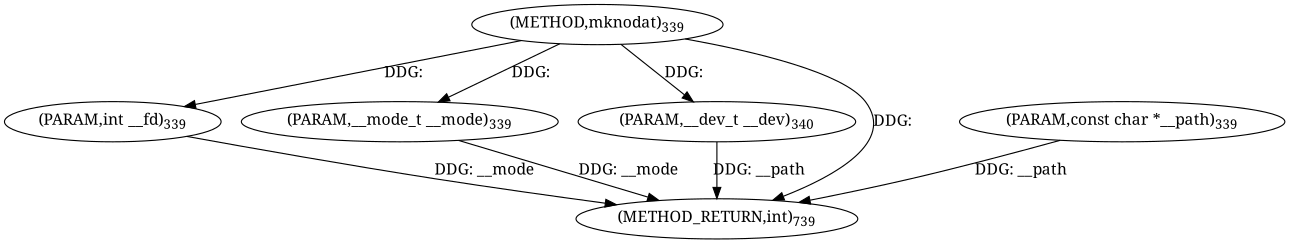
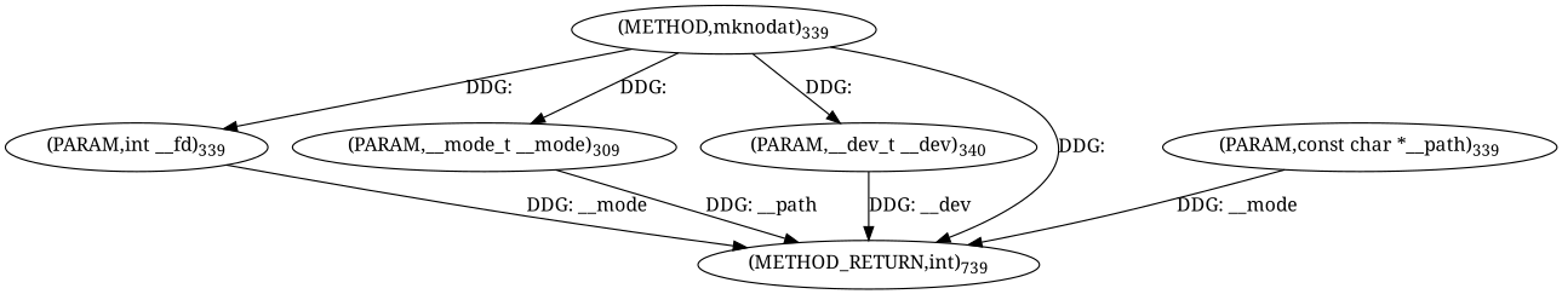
  digraph {
    fontname="Noto Serif"
    node [fontname="Noto Serif"]
    edge [fontname="Noto Serif"]
    n1 [label=<(METHOD,mknodat)<SUB>339</SUB>>]
    n2 [label=<(PARAM,int __fd)<SUB>339</SUB>>]
-   n3 [label=<(PARAM,__mode_t __mode)<SUB>339</SUB>>]
+   n3 [label=<(PARAM,__mode_t __mode)<SUB>309</SUB>>]
    n4 [label=<(PARAM,__dev_t __dev)<SUB>340</SUB>>]
    n5 [label=<(METHOD_RETURN,int)<SUB>739</SUB>>]
    n6 [label=<(PARAM,const char *__path)<SUB>339</SUB>>]
    n1 -> n2 [label="DDG: "]
    n1 -> n3 [label="DDG: "]
    n1 -> n4 [label="DDG: "]
    n1 -> n5 [label="DDG: "]
    n2 -> n5 [label="DDG: __mode"]
-   n3 -> n5 [label="DDG: __mode"]
-   n4 -> n5 [label="DDG: __path"]
-   n6 -> n5 [label="DDG: __path"]
+   n3 -> n5 [label="DDG: __path"]
+   n4 -> n5 [label="DDG: __dev"]
+   n6 -> n5 [label="DDG: __mode"]
  }
